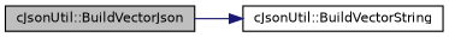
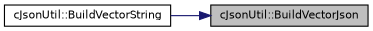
  digraph {
    rankdir=LR
    node [color=black fontname=Helvetica fontsize=10 shape=record style=filled]
    n1 [fillcolor=grey75 fontcolor=black height=0.2 label="cJsonUtil::BuildVectorJson" width=0.4]
    n2 [fillcolor=white height=0.2 label="cJsonUtil::BuildVectorString" width=0.4]
-   n1 -> n2 [color=midnightblue fontname=Helvetica fontsize=10 labelfontname=Helvetica labelfontsize=10 style=solid]
+   n2 -> n1 [color=midnightblue fontname=Helvetica fontsize=10 labelfontname=Helvetica labelfontsize=10 style=solid]
  }
